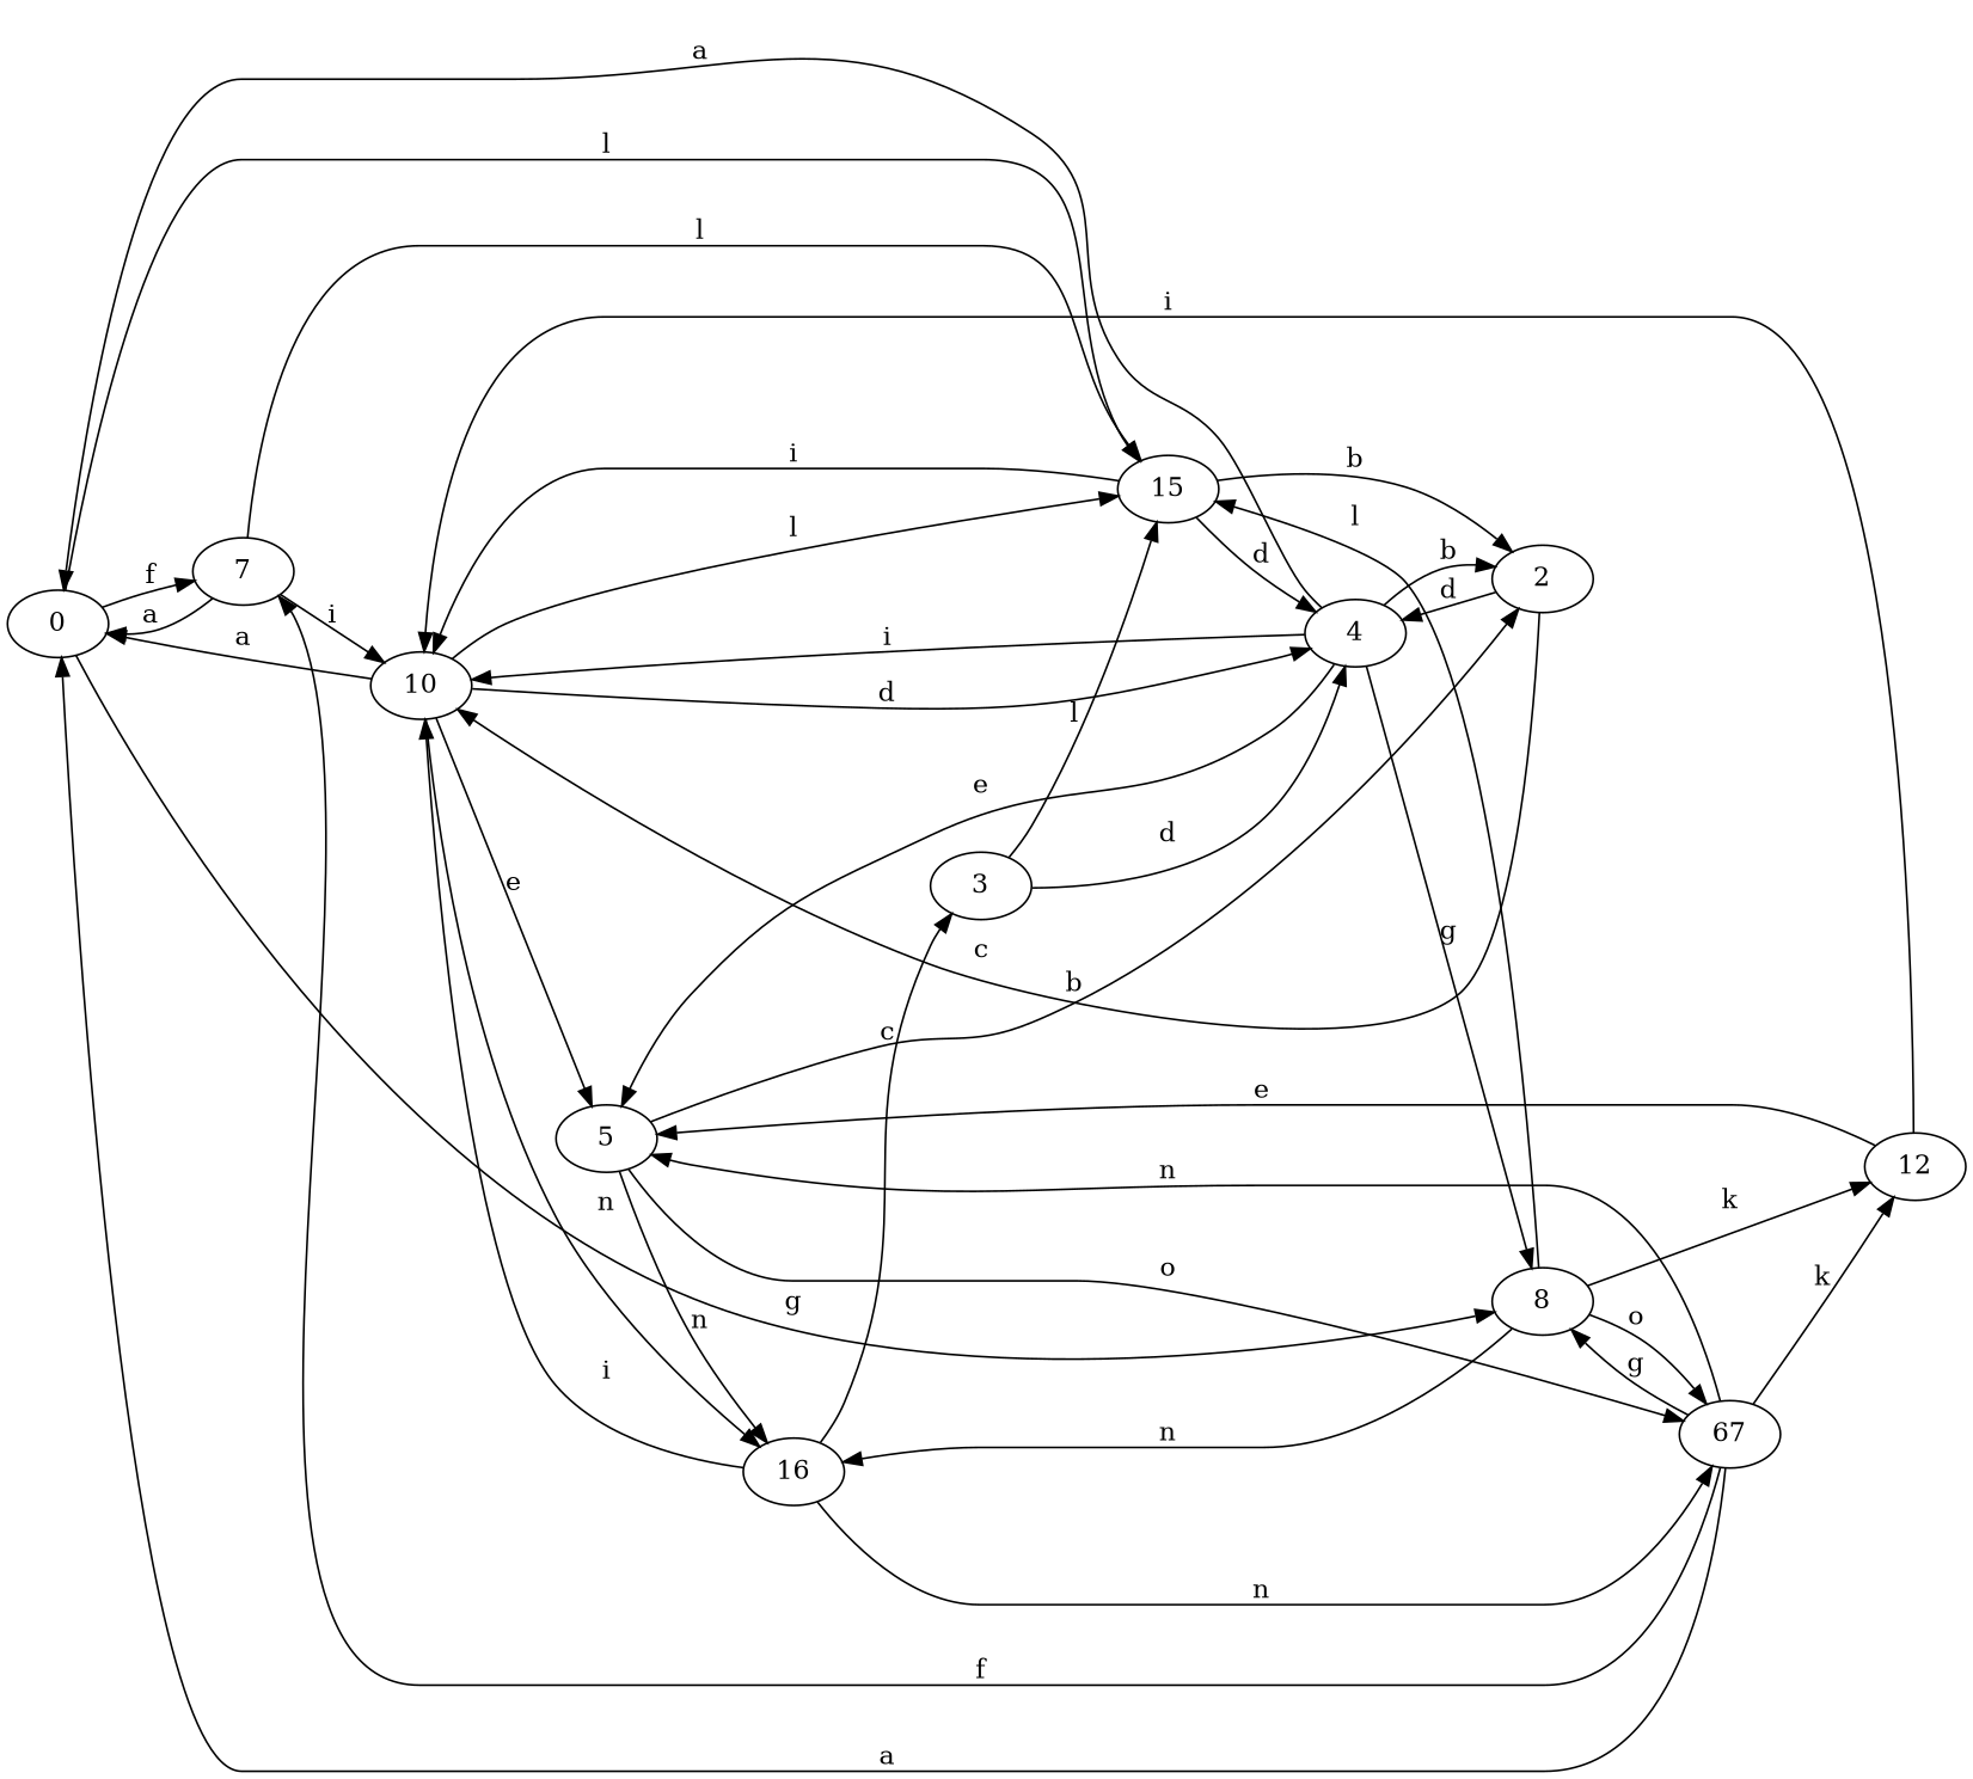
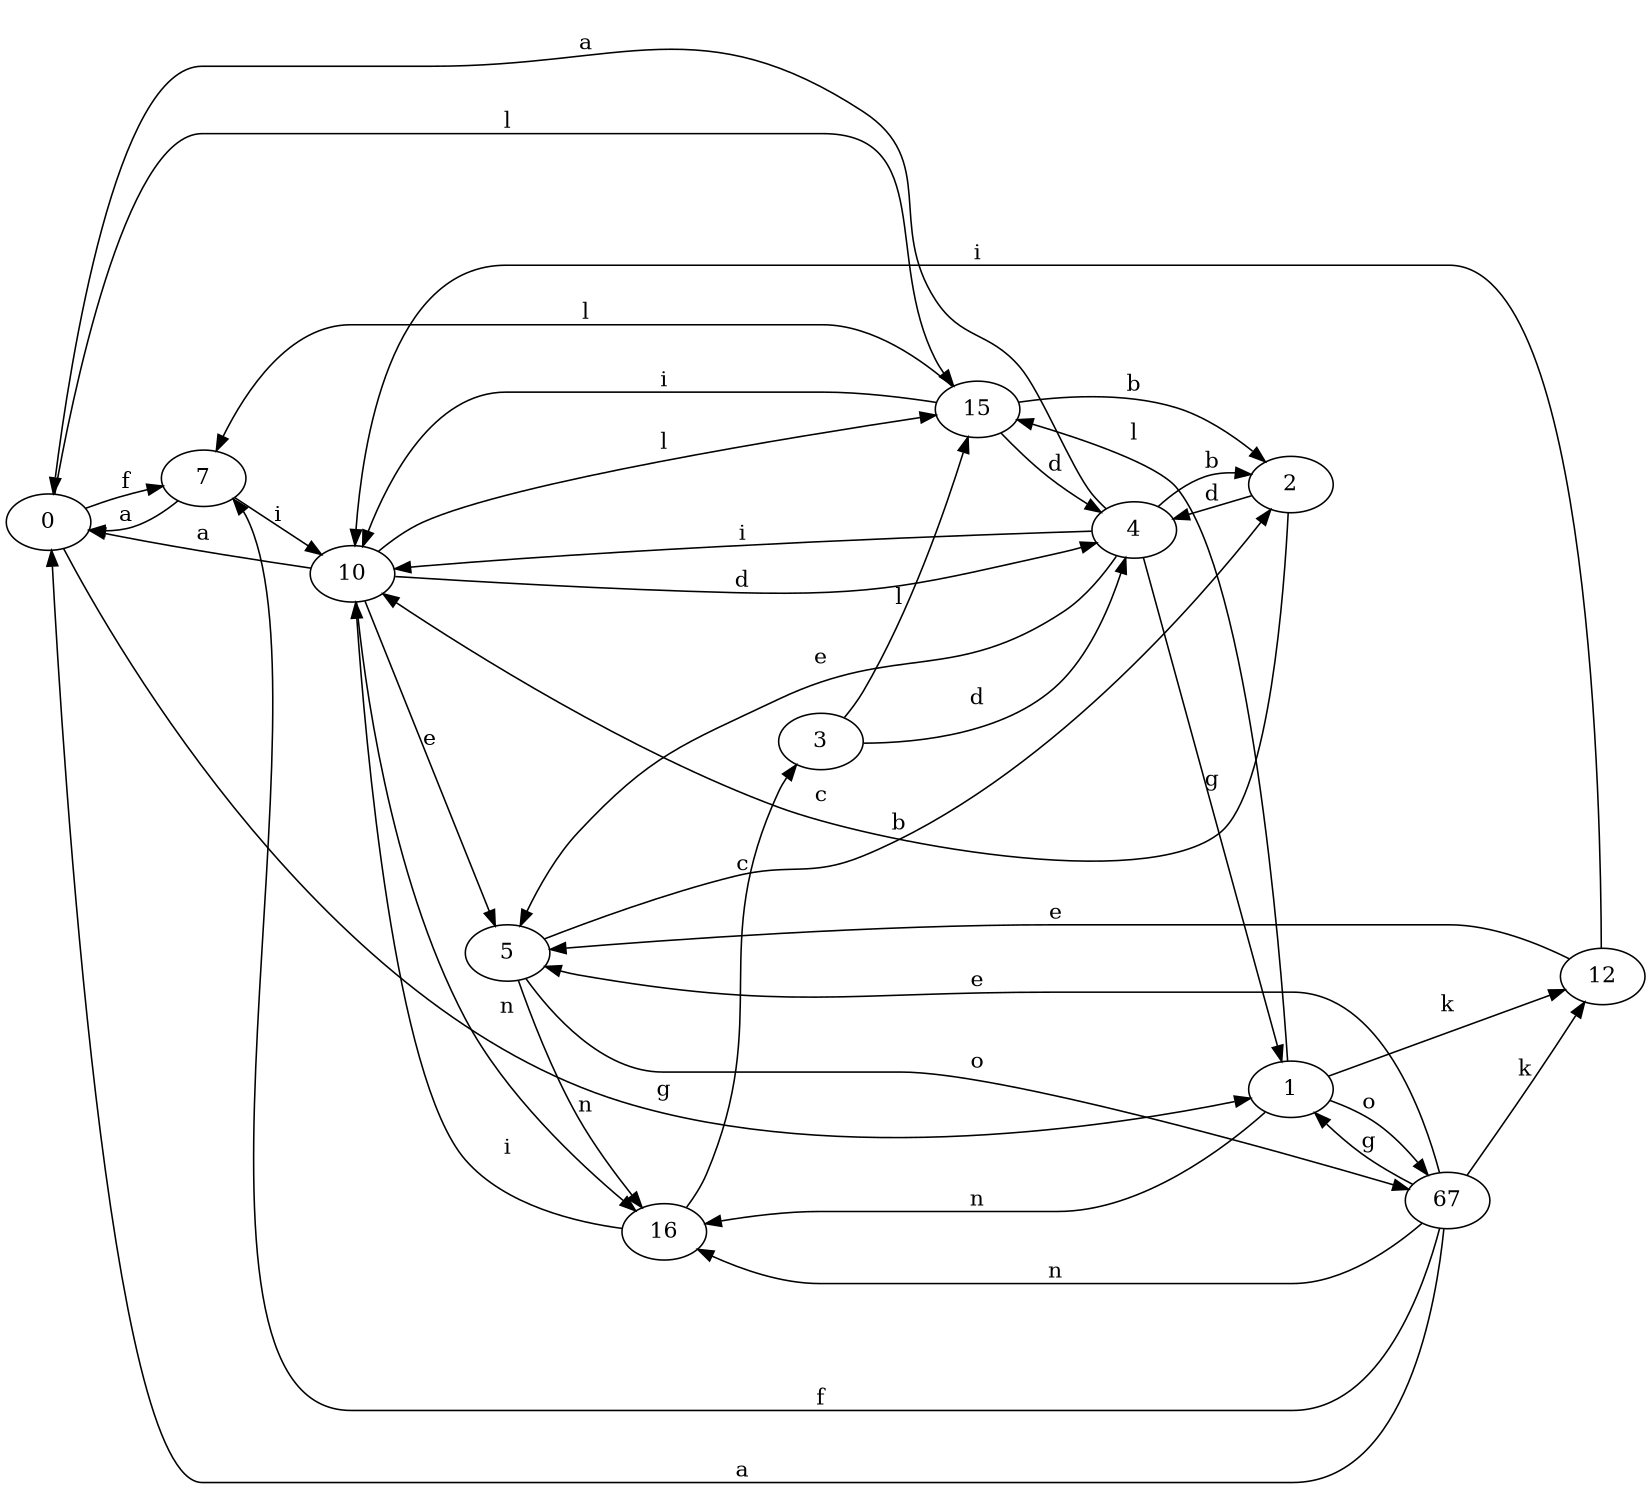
  strict digraph {
    rankdir=LR
    0
    7
-   8
+   8 [label=1]
    15
    10
    16
    n7 [label=67]
    12
    2
    4
    3
    5
    0 -> 7 [label=f]
    0 -> 8 [label=g]
    0 -> 15 [label=l]
    7 -> 0 [label=a]
-   7 -> 15 [label=l]
+   15 -> 7 [label=l]
    7 -> 10 [label=i]
    8 -> 15 [label=l]
    8 -> 16 [label=n]
    8 -> n7 [label=o]
    8 -> 12 [label=k]
    15 -> 10 [label=i]
    15 -> 2 [label=b]
    15 -> 4 [label=d]
    10 -> 0 [label=a]
    10 -> 15 [label=l]
    10 -> 16 [label=n]
    10 -> 4 [label=d]
    10 -> 5 [label=e]
    16 -> 10 [label=i]
    16 -> 3 [label=c]
    n7 -> 0 [label=a]
    n7 -> 7 [label=f]
    n7 -> 8 [label=g]
-   16 -> n7 [label=n]
+   n7 -> 16 [label=n]
    n7 -> 12 [label=k]
-   n7 -> 5 [label=n]
+   n7 -> 5 [label=e]
    12 -> 10 [label=i]
    12 -> 5 [label=e]
    2 -> 10 [label=c]
    2 -> 4 [label=d]
    4 -> 0 [label=a]
    4 -> 8 [label=g]
    4 -> 10 [label=i]
    4 -> 2 [label=b]
    4 -> 5 [label=e]
    3 -> 15 [label=l]
    3 -> 4 [label=d]
    5 -> 16 [label=n]
    5 -> n7 [label=o]
    5 -> 2 [label=b]
  }
